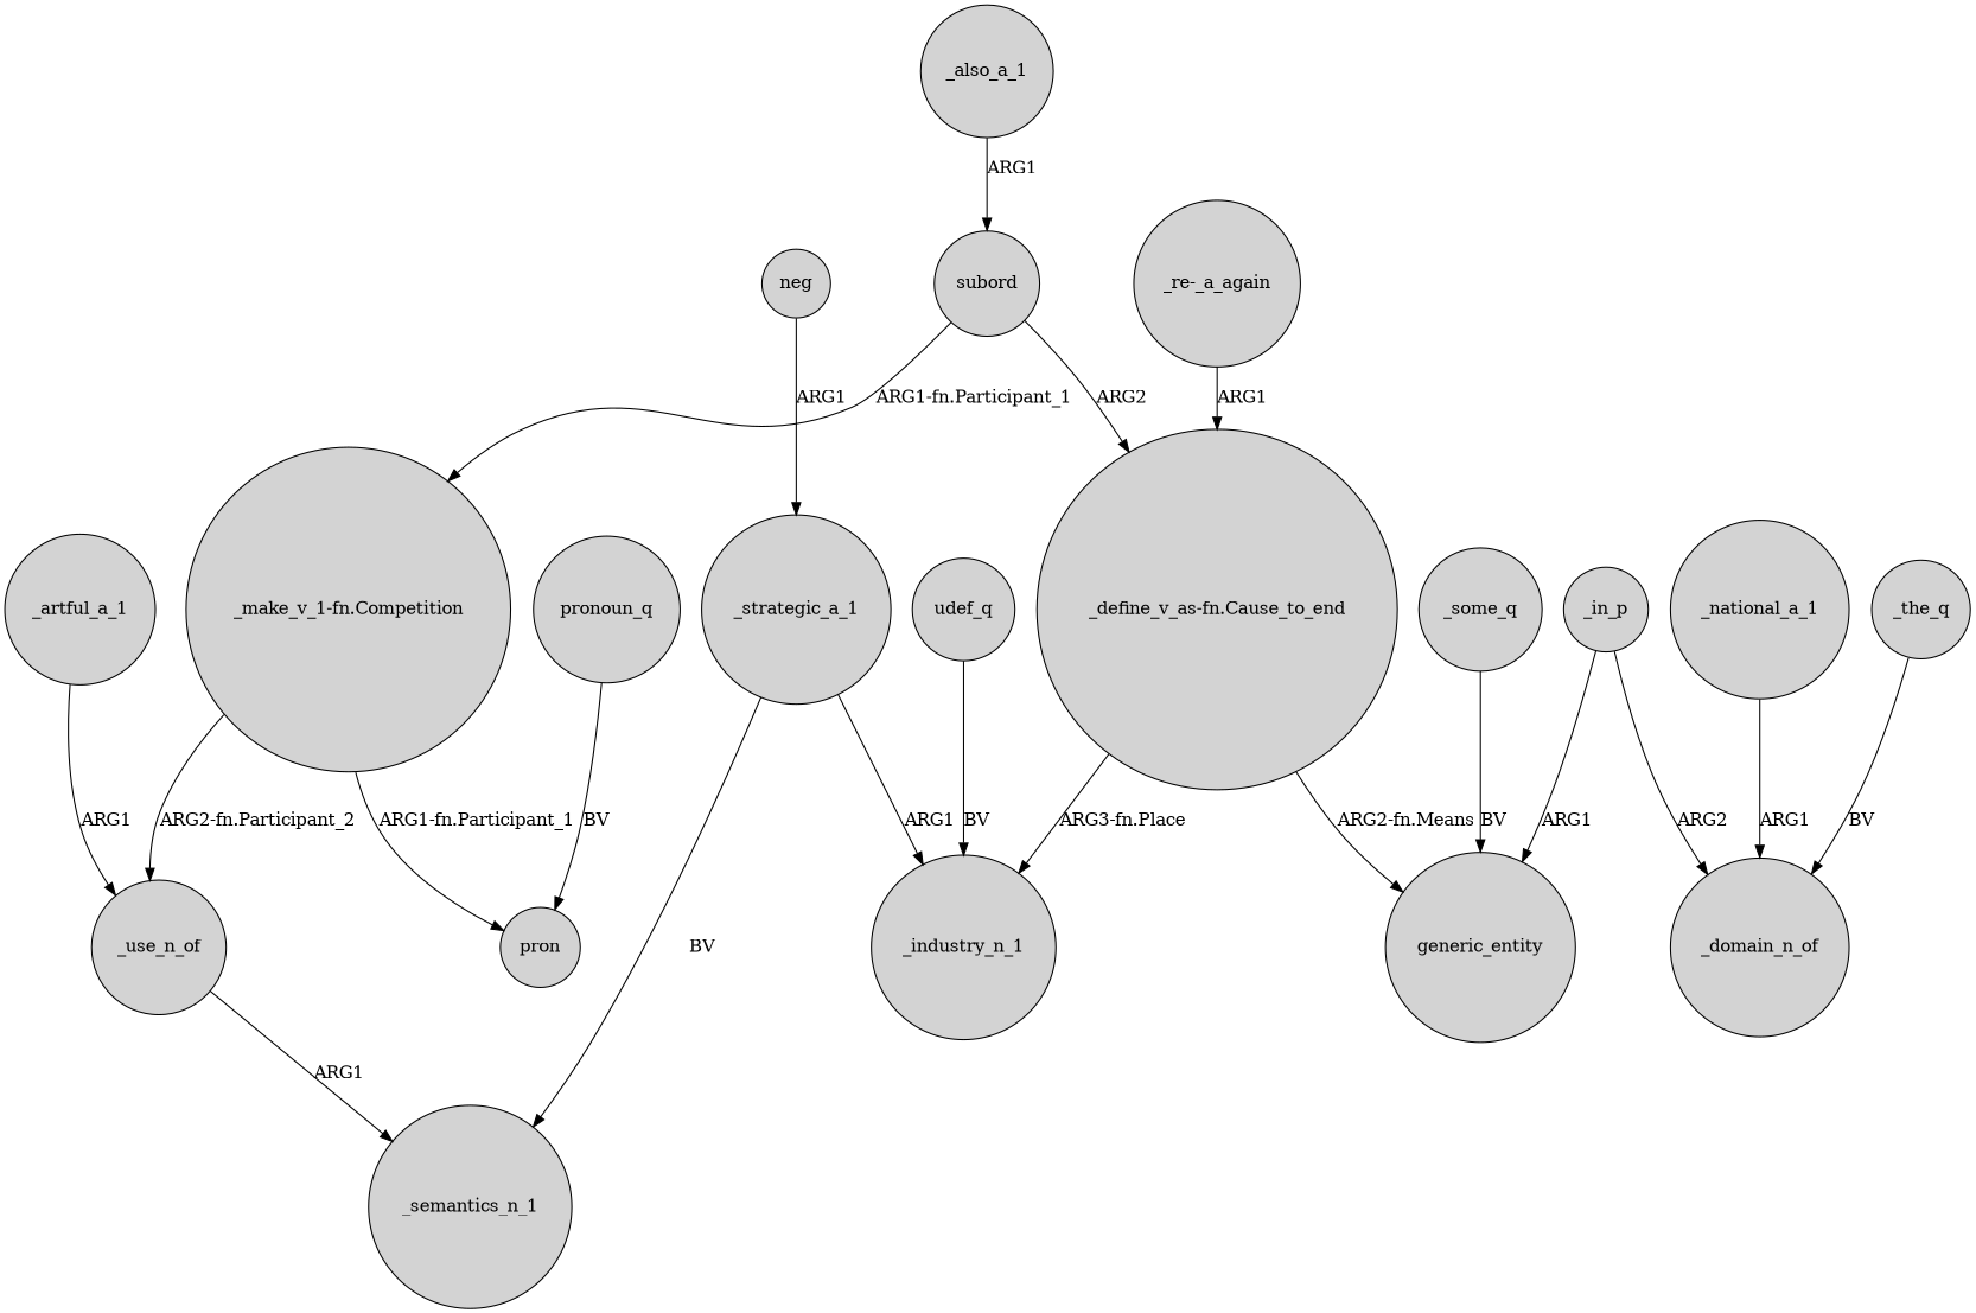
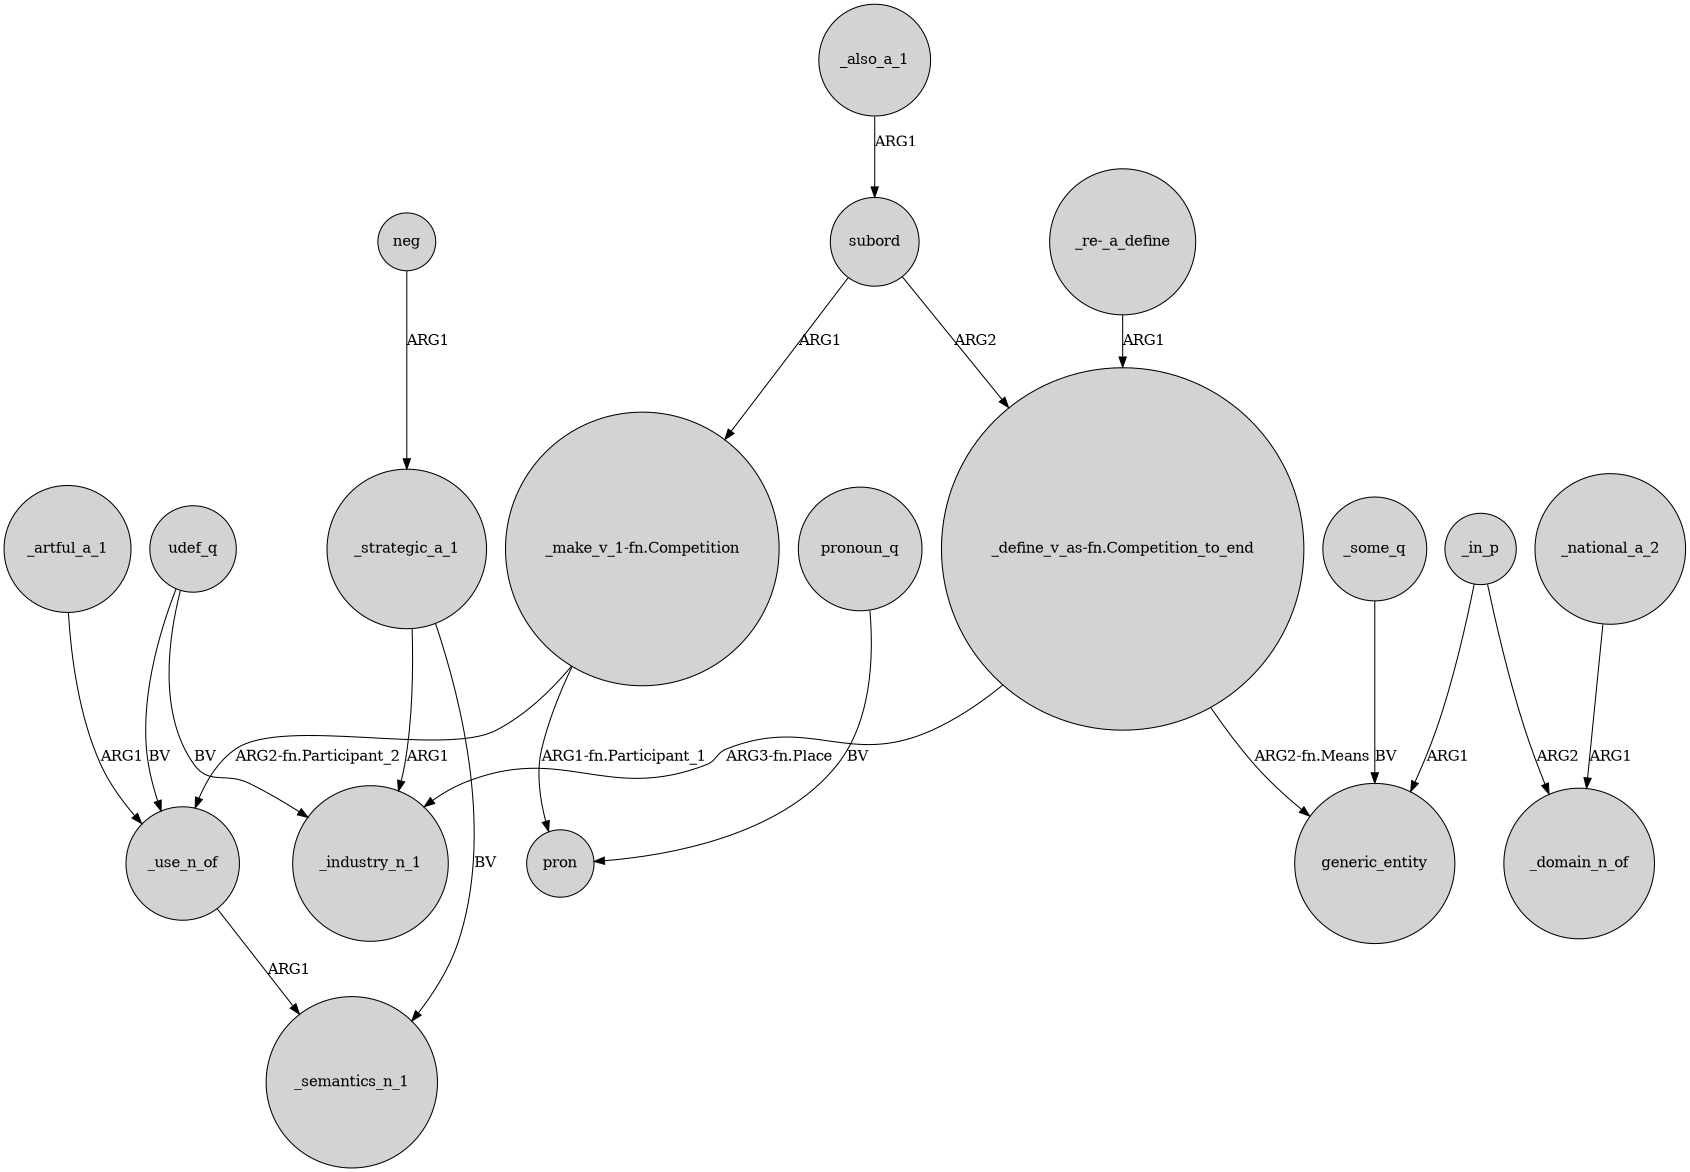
  digraph {
    node [shape=circle style=filled]
    "_make_v_1-fn.Competition"
    _use_n_of
    pron
    _semantics_n_1
    subord
-   "_define_v_as-fn.Cause_to_end"
+   "_define_v_as-fn.Cause_to_end" [label="_define_v_as-fn.Competition_to_end"]
    generic_entity
    _industry_n_1
    _in_p
    _domain_n_of
    _strategic_a_1
    _some_q
-   _the_q
    pronoun_q
    _also_a_1
-   _national_a_1
+   _national_a_1 [label=_national_a_2]
    _artful_a_1
-   "_re-_a_again"
+   "_re-_a_again" [label="_re-_a_define"]
    udef_q
    neg
    "_make_v_1-fn.Competition" -> _use_n_of [label="ARG2-fn.Participant_2"]
    "_make_v_1-fn.Competition" -> pron [label="ARG1-fn.Participant_1"]
    _use_n_of -> _semantics_n_1 [label=ARG1]
-   subord -> "_make_v_1-fn.Competition" [label="ARG1-fn.Participant_1"]
+   subord -> "_make_v_1-fn.Competition" [label=ARG1]
    subord -> "_define_v_as-fn.Cause_to_end" [label=ARG2]
    "_define_v_as-fn.Cause_to_end" -> generic_entity [label="ARG2-fn.Means"]
    "_define_v_as-fn.Cause_to_end" -> _industry_n_1 [label="ARG3-fn.Place"]
    _in_p -> generic_entity [label=ARG1]
    _in_p -> _domain_n_of [label=ARG2]
    _strategic_a_1 -> _semantics_n_1 [label=BV]
    _strategic_a_1 -> _industry_n_1 [label=ARG1]
    _some_q -> generic_entity [label=BV]
-   _the_q -> _domain_n_of [label=BV]
    pronoun_q -> pron [label=BV]
    _also_a_1 -> subord [label=ARG1]
    _national_a_1 -> _domain_n_of [label=ARG1]
    _artful_a_1 -> _use_n_of [label=ARG1]
    "_re-_a_again" -> "_define_v_as-fn.Cause_to_end" [label=ARG1]
+   udef_q -> _use_n_of [label=BV]
    udef_q -> _industry_n_1 [label=BV]
    neg -> _strategic_a_1 [label=ARG1]
  }
